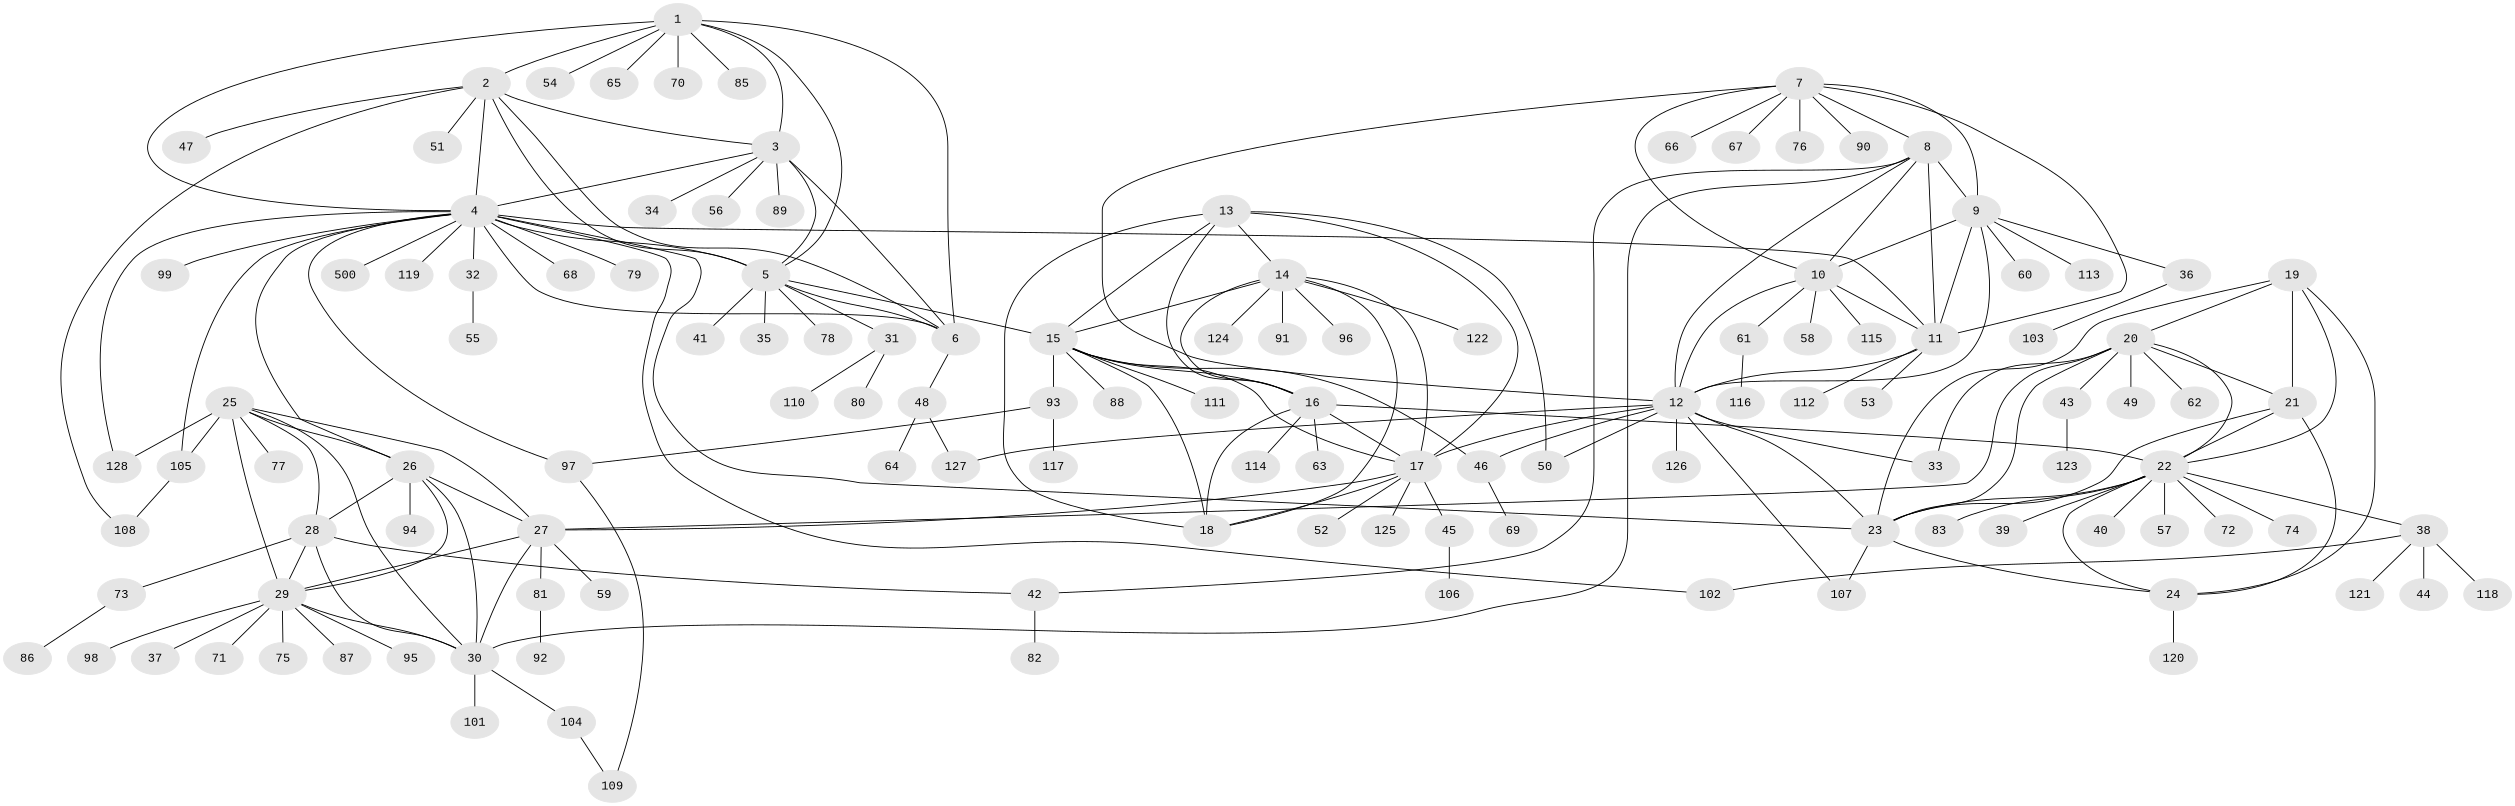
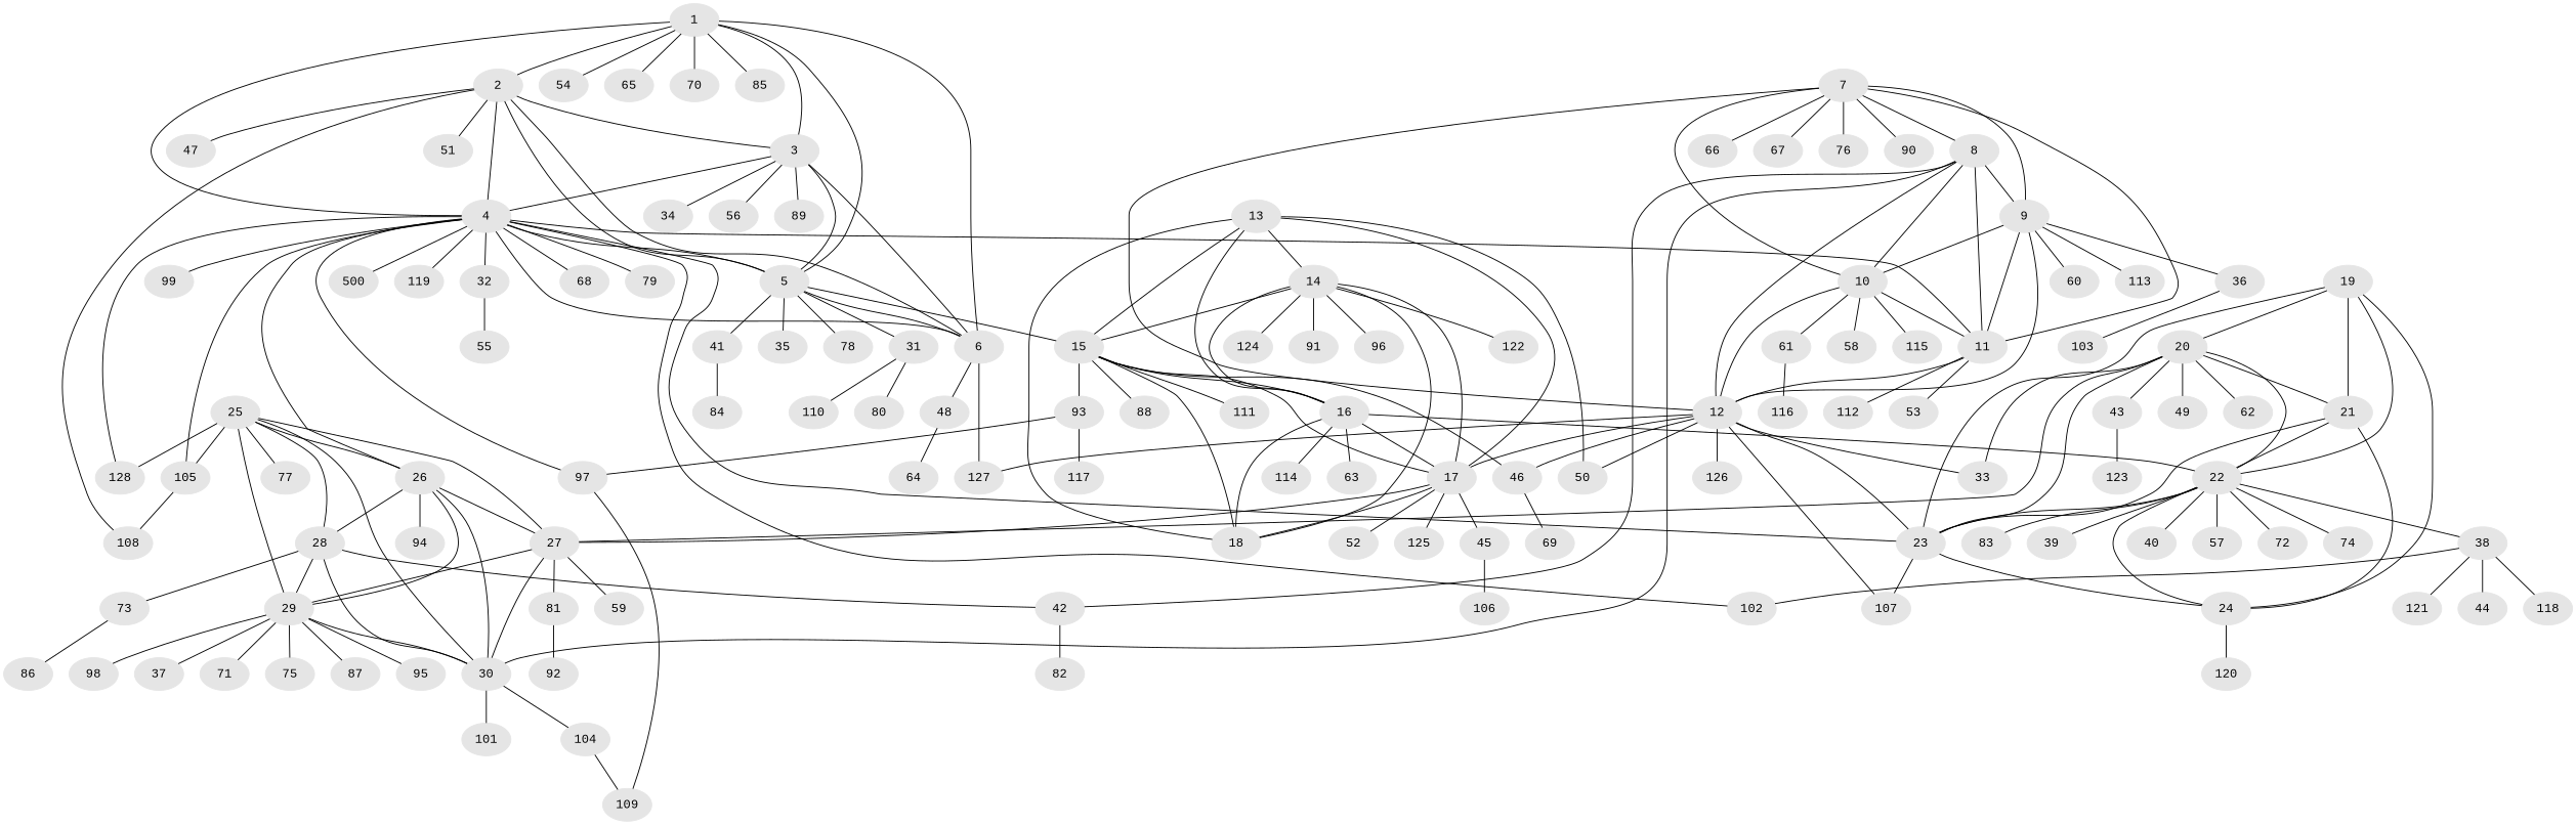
  graph {
    fontname="Liberation Mono"
    node [color=gray90 fontname="Liberation Mono" style=filled]
    edge [fontname="Liberation Mono"]
    1
    2
    3
    4
    5
    6
    54
    65
    70
    85
    47
    51
    108
    34
    56
    89
    11
    23
    26
    32
    68
    79
    97
    99
    n25 [label=500]
    102
    105
    119
    128
    15
    31
    35
    41
    78
    48
    12
    53
    112
    107
    24
    30
    27
    28
    29
    94
    55
    109
    17
    46
    16
    18
    88
    93
    111
    80
    110
+   84
    127
    64
    7
    8
    9
    10
    66
    67
    76
    90
    42
    36
    60
    113
    58
    61
    115
    33
    50
    126
    101
    104
    82
    103
    116
    45
    52
    125
    69
    13
    14
    91
    96
    122
    124
    22
    63
    114
    117
    38
    39
    40
    57
    72
    74
    83
    59
    81
    106
    19
    20
    21
    43
    49
    62
    120
    123
    44
    118
    121
    25
    77
    73
    37
    71
    75
    87
    95
    98
    92
    86
    1 -- 2
    1 -- 3
    1 -- 4
    1 -- 5
    1 -- 6
    1 -- 54
    1 -- 65
    1 -- 70
    1 -- 85
    2 -- 3
    2 -- 4
    2 -- 5
    2 -- 6
    2 -- 47
    2 -- 51
    2 -- 108
    3 -- 4
    3 -- 5
    3 -- 6
    3 -- 34
    3 -- 56
    3 -- 89
    4 -- 5
    4 -- 6
    4 -- 11
    4 -- 23
    4 -- 26
    4 -- 32
    4 -- 68
    4 -- 79
    4 -- 97
    4 -- 99
    4 -- n25
    4 -- 102
    4 -- 105
    4 -- 119
    4 -- 128
    5 -- 6
    5 -- 15
    5 -- 31
    5 -- 35
    5 -- 41
    5 -- 78
    6 -- 48
    11 -- 12
    11 -- 53
    11 -- 112
    23 -- 107
    23 -- 24
    26 -- 30
    26 -- 27
    26 -- 28
    26 -- 29
    26 -- 94
    32 -- 55
    97 -- 109
    105 -- 108
    15 -- 17
    15 -- 46
    15 -- 16
    15 -- 18
    15 -- 88
    15 -- 93
    15 -- 111
    31 -- 80
    31 -- 110
-   48 -- 127
+   41 -- 84
+   6 -- 127
    48 -- 64
    12 -- 23
    12 -- 107
    12 -- 17
    12 -- 46
    12 -- 127
    12 -- 33
    12 -- 50
    12 -- 126
    24 -- 120
    30 -- 101
    30 -- 104
    27 -- 30
    27 -- 29
    27 -- 59
    27 -- 81
    28 -- 30
    28 -- 29
    28 -- 42
    28 -- 73
    29 -- 30
    29 -- 37
    29 -- 71
    29 -- 75
    29 -- 87
    29 -- 95
    29 -- 98
    17 -- 27
    17 -- 18
    17 -- 45
    17 -- 52
    17 -- 125
    46 -- 69
    16 -- 17
    16 -- 18
    16 -- 22
    16 -- 63
    16 -- 114
    93 -- 97
    93 -- 117
    7 -- 11
    7 -- 12
    7 -- 8
    7 -- 9
    7 -- 10
    7 -- 66
    7 -- 67
    7 -- 76
    7 -- 90
    8 -- 11
    8 -- 12
    8 -- 30
    8 -- 9
    8 -- 10
    8 -- 42
    9 -- 11
    9 -- 12
    9 -- 10
    9 -- 36
    9 -- 60
    9 -- 113
    10 -- 11
    10 -- 12
    10 -- 58
    10 -- 61
    10 -- 115
    42 -- 82
    36 -- 103
    61 -- 116
    104 -- 109
    45 -- 106
    13 -- 15
    13 -- 17
    13 -- 16
    13 -- 18
    13 -- 50
    13 -- 14
    14 -- 15
    14 -- 17
    14 -- 16
    14 -- 18
    14 -- 91
    14 -- 96
    14 -- 122
    14 -- 124
    22 -- 23
    22 -- 24
    22 -- 38
    22 -- 39
    22 -- 40
    22 -- 57
    22 -- 72
    22 -- 74
    22 -- 83
    38 -- 102
    38 -- 44
    38 -- 118
    38 -- 121
    81 -- 92
    19 -- 23
    19 -- 24
    19 -- 22
    19 -- 20
    19 -- 21
    20 -- 23
    20 -- 27
    20 -- 33
    20 -- 22
    20 -- 21
    20 -- 43
    20 -- 49
    20 -- 62
    21 -- 23
    21 -- 24
    21 -- 22
    43 -- 123
    25 -- 26
    25 -- 105
    25 -- 128
    25 -- 30
    25 -- 27
    25 -- 28
    25 -- 29
    25 -- 77
    73 -- 86
  }
